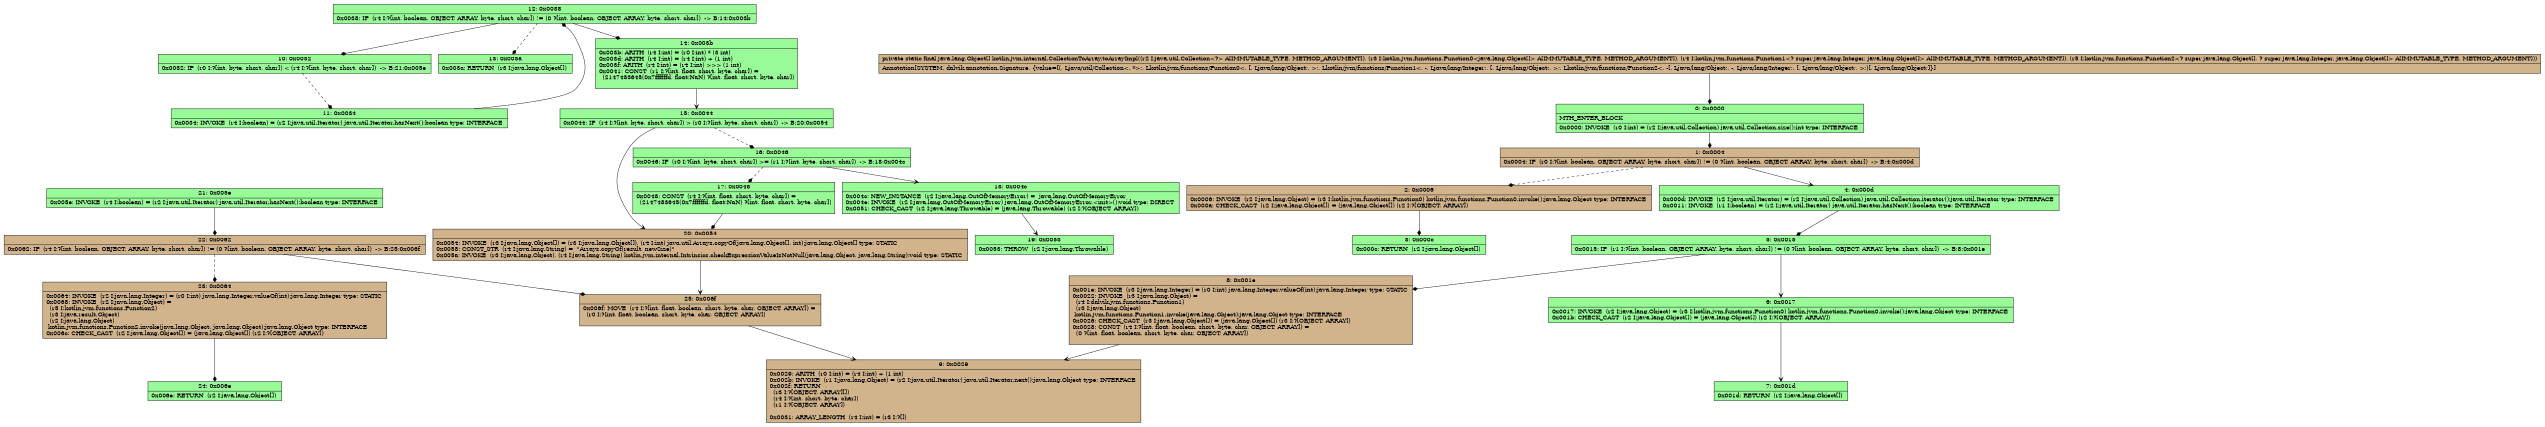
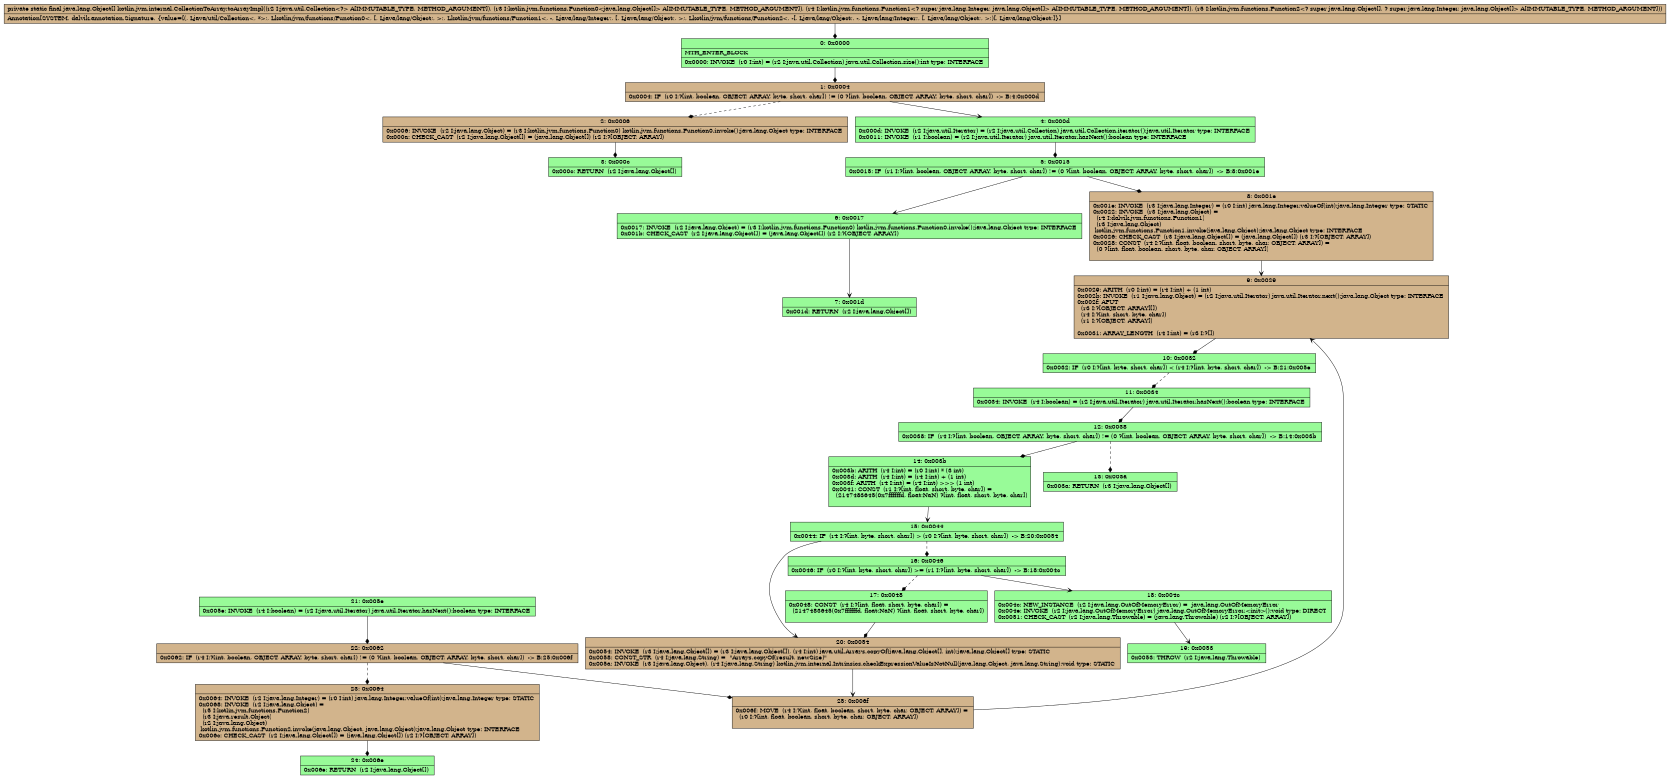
  digraph {
    node [fillcolor=palegreen shape=record style=filled]
    edge [arrowhead=diamond]
    n1 [label="{0\:\ 0x0000|MTH_ENTER_BLOCK\l|0x0000: INVOKE  (r0 I:int) = (r2 I:java.util.Collection) java.util.Collection.size():int type: INTERFACE \l}"]
    n2 [fillcolor=tan label="{1\:\ 0x0004|0x0004: IF  (r0 I:?[int, boolean, OBJECT, ARRAY, byte, short, char]) != (0 ?[int, boolean, OBJECT, ARRAY, byte, short, char])  \-\> B:4:0x000d \l}"]
    n3 [fillcolor=tan label="{2\:\ 0x0006|0x0006: INVOKE  (r2 I:java.lang.Object) = (r3 I:kotlin.jvm.functions.Function0) kotlin.jvm.functions.Function0.invoke():java.lang.Object type: INTERFACE \l0x000a: CHECK_CAST  (r2 I:java.lang.Object[]) = (java.lang.Object[]) (r2 I:?[OBJECT, ARRAY]) \l}"]
    n4 [label="{4\:\ 0x000d|0x000d: INVOKE  (r2 I:java.util.Iterator) = (r2 I:java.util.Collection) java.util.Collection.iterator():java.util.Iterator type: INTERFACE \l0x0011: INVOKE  (r1 I:boolean) = (r2 I:java.util.Iterator) java.util.Iterator.hasNext():boolean type: INTERFACE \l}"]
    n5 [label="{3\:\ 0x000c|0x000c: RETURN  (r2 I:java.lang.Object[]) \l}"]
    n6 [label="{5\:\ 0x0015|0x0015: IF  (r1 I:?[int, boolean, OBJECT, ARRAY, byte, short, char]) != (0 ?[int, boolean, OBJECT, ARRAY, byte, short, char])  \-\> B:8:0x001e \l}"]
    n7 [label="{6\:\ 0x0017|0x0017: INVOKE  (r2 I:java.lang.Object) = (r3 I:kotlin.jvm.functions.Function0) kotlin.jvm.functions.Function0.invoke():java.lang.Object type: INTERFACE \l0x001b: CHECK_CAST  (r2 I:java.lang.Object[]) = (java.lang.Object[]) (r2 I:?[OBJECT, ARRAY]) \l}"]
    n8 [fillcolor=tan label="{8\:\ 0x001e|0x001e: INVOKE  (r3 I:java.lang.Integer) = (r0 I:int) java.lang.Integer.valueOf(int):java.lang.Integer type: STATIC \l0x0022: INVOKE  (r3 I:java.lang.Object) = \l  (r4 I:dalvik.jvm.functions.Function1)\l  (r3 I:java.lang.Object)\l kotlin.jvm.functions.Function1.invoke(java.lang.Object):java.lang.Object type: INTERFACE \l0x0026: CHECK_CAST  (r3 I:java.lang.Object[]) = (java.lang.Object[]) (r3 I:?[OBJECT, ARRAY]) \l0x0028: CONST  (r4 I:?[int, float, boolean, short, byte, char, OBJECT, ARRAY]) = \l  (0 ?[int, float, boolean, short, byte, char, OBJECT, ARRAY])\l \l}"]
    n9 [label="{7\:\ 0x001d|0x001d: RETURN  (r2 I:java.lang.Object[]) \l}"]
-   n10 [fillcolor=tan label="{9\:\ 0x0029|0x0029: ARITH  (r0 I:int) = (r4 I:int) + (1 int) \l0x002b: INVOKE  (r1 I:java.lang.Object) = (r2 I:java.util.Iterator) java.util.Iterator.next():java.lang.Object type: INTERFACE \l0x002f: RETURN  \l  (r3 I:?[OBJECT, ARRAY][])\l  (r4 I:?[int, short, byte, char])\l  (r1 I:?[OBJECT, ARRAY])\l \l0x0031: ARRAY_LENGTH  (r4 I:int) = (r3 I:?[]) \l}"]
+   n10 [fillcolor=tan label="{9\:\ 0x0029|0x0029: ARITH  (r0 I:int) = (r4 I:int) + (1 int) \l0x002b: INVOKE  (r1 I:java.lang.Object) = (r2 I:java.util.Iterator) java.util.Iterator.next():java.lang.Object type: INTERFACE \l0x002f: APUT  \l  (r3 I:?[OBJECT, ARRAY][])\l  (r4 I:?[int, short, byte, char])\l  (r1 I:?[OBJECT, ARRAY])\l \l0x0031: ARRAY_LENGTH  (r4 I:int) = (r3 I:?[]) \l}"]
    n11 [label="{10\:\ 0x0032|0x0032: IF  (r0 I:?[int, byte, short, char]) \< (r4 I:?[int, byte, short, char])  \-\> B:21:0x005e \l}"]
    n12 [label="{11\:\ 0x0034|0x0034: INVOKE  (r4 I:boolean) = (r2 I:java.util.Iterator) java.util.Iterator.hasNext():boolean type: INTERFACE \l}"]
    n13 [label="{12\:\ 0x0038|0x0038: IF  (r4 I:?[int, boolean, OBJECT, ARRAY, byte, short, char]) != (0 ?[int, boolean, OBJECT, ARRAY, byte, short, char])  \-\> B:14:0x003b \l}"]
    n14 [label="{21\:\ 0x005e|0x005e: INVOKE  (r4 I:boolean) = (r2 I:java.util.Iterator) java.util.Iterator.hasNext():boolean type: INTERFACE \l}"]
    n15 [fillcolor=tan label="{22\:\ 0x0062|0x0062: IF  (r4 I:?[int, boolean, OBJECT, ARRAY, byte, short, char]) != (0 ?[int, boolean, OBJECT, ARRAY, byte, short, char])  \-\> B:25:0x006f \l}"]
    n16 [label="{13\:\ 0x003a|0x003a: RETURN  (r3 I:java.lang.Object[]) \l}"]
    n17 [label="{14\:\ 0x003b|0x003b: ARITH  (r4 I:int) = (r0 I:int) * (3 int) \l0x003d: ARITH  (r4 I:int) = (r4 I:int) + (1 int) \l0x003f: ARITH  (r4 I:int) = (r4 I:int) \>\>\> (1 int) \l0x0041: CONST  (r1 I:?[int, float, short, byte, char]) = \l  (2147483645(0x7ffffffd, float:NaN) ?[int, float, short, byte, char])\l \l}"]
    n18 [label="{15\:\ 0x0044|0x0044: IF  (r4 I:?[int, byte, short, char]) \> (r0 I:?[int, byte, short, char])  \-\> B:20:0x0054 \l}"]
    n19 [label="{16\:\ 0x0046|0x0046: IF  (r0 I:?[int, byte, short, char]) \>= (r1 I:?[int, byte, short, char])  \-\> B:18:0x004c \l}"]
    n20 [fillcolor=tan label="{20\:\ 0x0054|0x0054: INVOKE  (r3 I:java.lang.Object[]) = (r3 I:java.lang.Object[]), (r4 I:int) java.util.Arrays.copyOf(java.lang.Object[], int):java.lang.Object[] type: STATIC \l0x0058: CONST_STR  (r4 I:java.lang.String) =  \"Arrays.copyOf(result, newSize)\" \l0x005a: INVOKE  (r3 I:java.lang.Object), (r4 I:java.lang.String) kotlin.jvm.internal.Intrinsics.checkExpressionValueIsNotNull(java.lang.Object, java.lang.String):void type: STATIC \l}"]
    n21 [label="{17\:\ 0x0048|0x0048: CONST  (r4 I:?[int, float, short, byte, char]) = \l  (2147483645(0x7ffffffd, float:NaN) ?[int, float, short, byte, char])\l \l}"]
    n22 [label="{18\:\ 0x004c|0x004c: NEW_INSTANCE  (r2 I:java.lang.OutOfMemoryError) =  java.lang.OutOfMemoryError \l0x004e: INVOKE  (r2 I:java.lang.OutOfMemoryError) java.lang.OutOfMemoryError.\<init\>():void type: DIRECT \l0x0051: CHECK_CAST  (r2 I:java.lang.Throwable) = (java.lang.Throwable) (r2 I:?[OBJECT, ARRAY]) \l}"]
    n23 [fillcolor=tan label="{25\:\ 0x006f|0x006f: MOVE  (r4 I:?[int, float, boolean, short, byte, char, OBJECT, ARRAY]) = \l  (r0 I:?[int, float, boolean, short, byte, char, OBJECT, ARRAY])\l \l}"]
    n24 [label="{19\:\ 0x0053|0x0053: THROW  (r2 I:java.lang.Throwable) \l}"]
    n25 [fillcolor=tan label="{23\:\ 0x0064|0x0064: INVOKE  (r2 I:java.lang.Integer) = (r0 I:int) java.lang.Integer.valueOf(int):java.lang.Integer type: STATIC \l0x0068: INVOKE  (r2 I:java.lang.Object) = \l  (r5 I:kotlin.jvm.functions.Function2)\l  (r3 I:java.result.Object)\l  (r2 I:java.lang.Object)\l kotlin.jvm.functions.Function2.invoke(java.lang.Object, java.lang.Object):java.lang.Object type: INTERFACE \l0x006c: CHECK_CAST  (r2 I:java.lang.Object[]) = (java.lang.Object[]) (r2 I:?[OBJECT, ARRAY]) \l}"]
    n26 [label="{24\:\ 0x006e|0x006e: RETURN  (r2 I:java.lang.Object[]) \l}"]
    n27 [fillcolor=tan label="{private static final java.lang.Object[] kotlin.jvm.internal.CollectionToArray.toArrayImpl((r2 I:java.util.Collection\<?\> A[IMMUTABLE_TYPE, METHOD_ARGUMENT]), (r3 I:kotlin.jvm.functions.Function0\<java.lang.Object[]\> A[IMMUTABLE_TYPE, METHOD_ARGUMENT]), (r4 I:kotlin.jvm.functions.Function1\<? super java.lang.Integer, java.lang.Object[]\> A[IMMUTABLE_TYPE, METHOD_ARGUMENT]), (r5 I:kotlin.jvm.functions.Function2\<? super java.lang.Object[], ? super java.lang.Integer, java.lang.Object[]\> A[IMMUTABLE_TYPE, METHOD_ARGUMENT]))  | Annotation[SYSTEM, dalvik.annotation.Signature, \{value=[(, Ljava\/util\/Collection\<, *\>;, Lkotlin\/jvm\/functions\/Function0\<, [, Ljava\/lang\/Object;, \>;, Lkotlin\/jvm\/functions\/Function1\<, \-, Ljava\/lang\/Integer;, [, Ljava\/lang\/Object;, \>;, Lkotlin\/jvm\/functions\/Function2\<, \-[, Ljava\/lang\/Object;, \-, Ljava\/lang\/Integer;, [, Ljava\/lang\/Object;, \>;)[, Ljava\/lang\/Object;]\}]\l}"]
    n1 -> n2
    n2 -> n3 [style=dashed]
    n2 -> n4 [arrowhead=vee]
    n3 -> n5
    n4 -> n6
    n6 -> n7 [arrowhead=vee style=solid]
    n6 -> n8
    n7 -> n9 [arrowhead=vee]
    n8 -> n10 [arrowhead=vee]
-   n13 -> n11
+   n10 -> n11
    n11 -> n12 [style=dashed]
    n12 -> n13
    n13 -> n16 [style=dashed]
    n13 -> n17
    n14 -> n15
    n15 -> n23
    n15 -> n25 [style=dashed]
    n17 -> n18 [arrowhead=vee]
    n18 -> n19 [style=dashed]
    n18 -> n20 [arrowhead=vee]
    n19 -> n21 [style=dashed]
    n19 -> n22 [arrowhead=vee]
    n20 -> n23 [arrowhead=vee]
    n21 -> n20
    n22 -> n24 [arrowhead=vee]
    n23 -> n10 [arrowhead=vee]
    n25 -> n26
    n27 -> n1
  }
